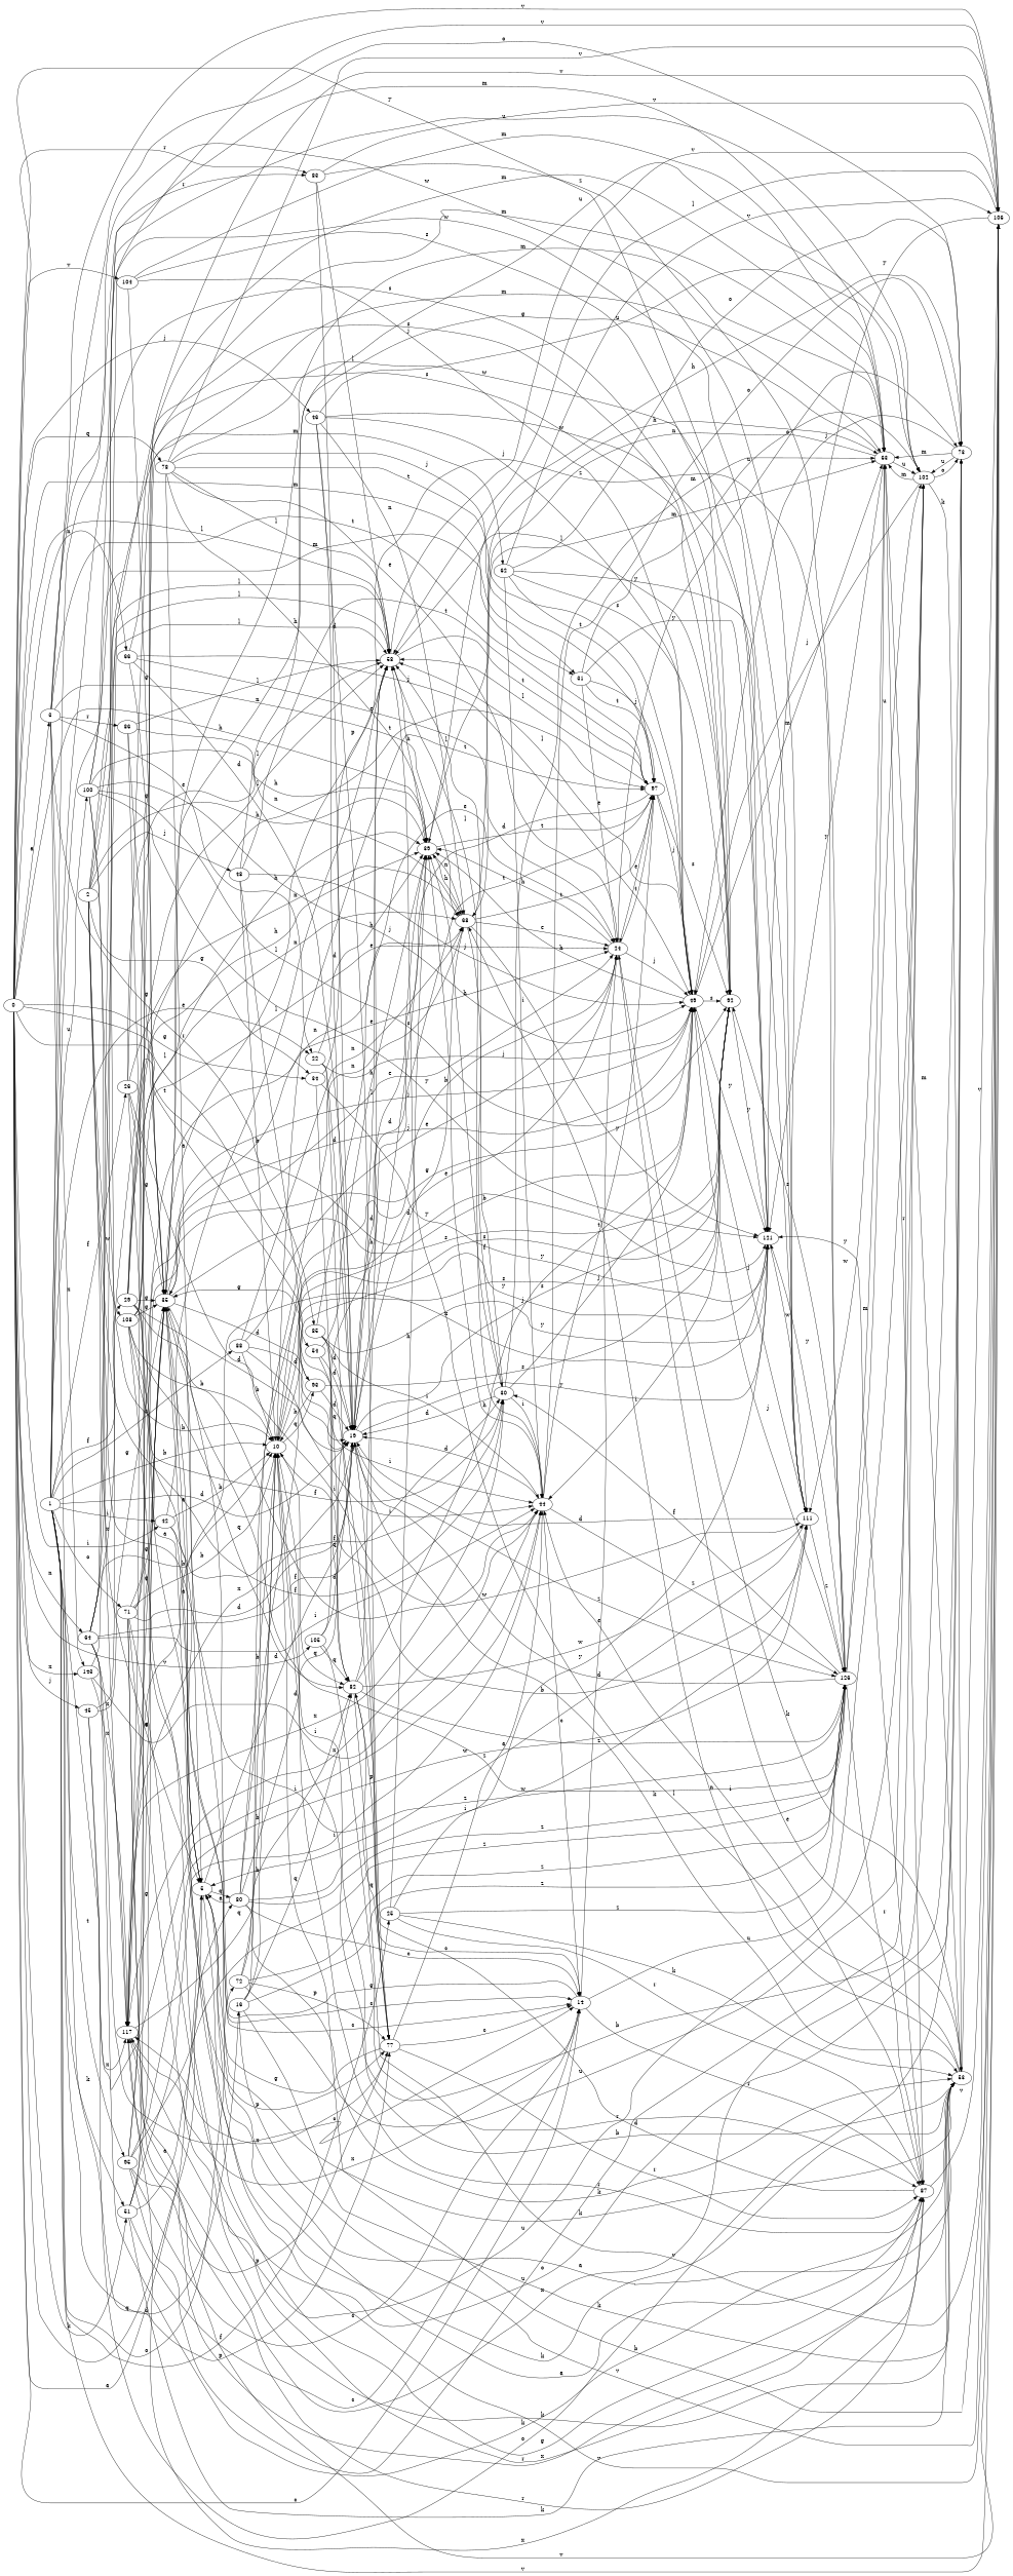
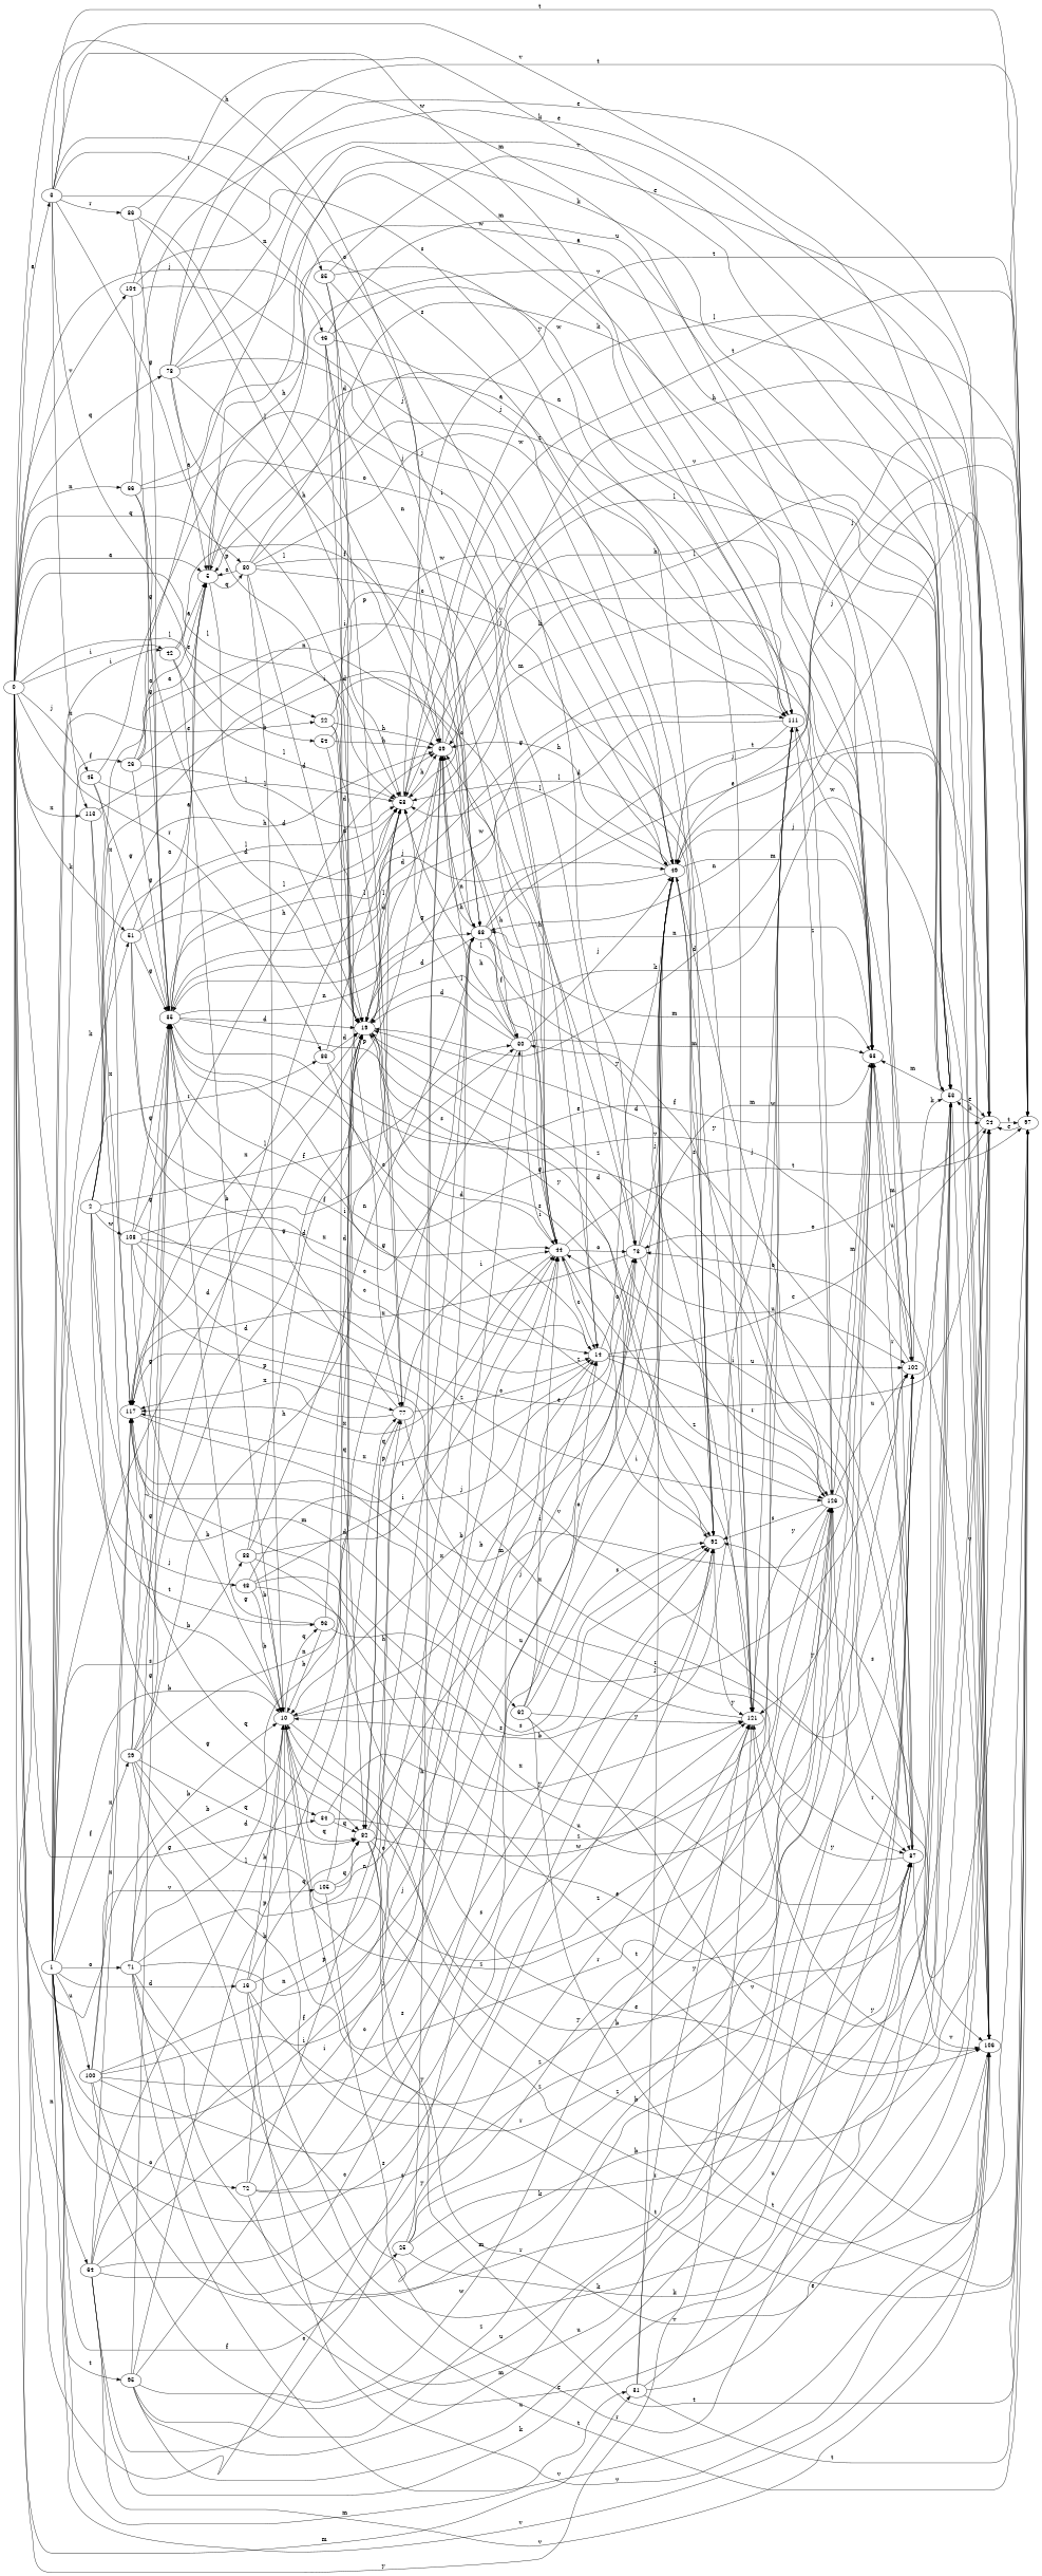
  strict digraph {
    rankdir=LR
    0
    3
    5
    14
    34
    39
    42
    45
    46
    51
    54
    58
    n13 [label=31]
    64
    66
    78
    80
    83
    93
    104
    105
-   113 [label=143]
+   113
    121
    22
    106
    111
    68
    73
    77
    85
    86
    97
    19
    53
    24
    87
    35
    102
    117
    126
    82
    63
    10
    30
    49
    44
    92
    1
    16
    25
    26
    29
    71
    72
    88
    95
    100
    2
    48
    62
    108
    0 -> 3 [label=a]
    0 -> 5 [label=a]
    0 -> 14 [label=c]
    0 -> 34 [label=g]
    0 -> 39 [label=h]
    0 -> 42 [label=i]
    0 -> 45 [label=j]
    0 -> 46 [label=j]
    0 -> 51 [label=k]
    0 -> 54 [label=l]
    0 -> 58 [label=l]
    0 -> n13 [label=m]
    0 -> 64 [label=n]
    0 -> 66 [label=n]
    0 -> 78 [label=q]
    0 -> 80 [label=q]
    0 -> 83 [label=r]
    0 -> 93 [label=t]
    0 -> 104 [label=v]
    0 -> 105 [label=v]
    0 -> 113 [label=x]
    0 -> 121 [label=y]
    3 -> 113 [label=x]
    3 -> 22 [label=e]
    3 -> 106 [label=v]
    3 -> 111 [label=w]
    3 -> 68 [label=n]
    3 -> 73 [label=o]
    3 -> 77 [label=p]
    3 -> 85 [label=r]
    3 -> 86 [label=r]
    3 -> 97 [label=t]
    5 -> 80 [label=q]
    5 -> 106 [label=v]
    5 -> 19 [label=d]
    5 -> 53 [label=k]
+   14 -> 73 [label=o]
    14 -> 24 [label=e]
    14 -> 87 [label=r]
    14 -> 35 [label=g]
    14 -> 102 [label=u]
    14 -> 117 [label=x]
    34 -> 121 [label=y]
    34 -> 126 [label=z]
    34 -> 82 [label=q]
    39 -> 68 [label=n]
    39 -> 97 [label=t]
    39 -> 19 [label=d]
    39 -> 63 [label=h]
    42 -> 5 [label=a]
    42 -> 58 [label=l]
    42 -> 10 [label=b]
    42 -> 30 [label=f]
    45 -> 58 [label=l]
    45 -> 73 [label=o]
    45 -> 35 [label=g]
    45 -> 117 [label=x]
    46 -> 111 [label=w]
    46 -> 68 [label=n]
    46 -> 77 [label=p]
    46 -> 19 [label=d]
    46 -> 102 [label=u]
    46 -> 49 [label=j]
    51 -> 5 [label=a]
    51 -> 14 [label=c]
    51 -> 53 [label=k]
    51 -> 35 [label=g]
    51 -> 49 [label=j]
    51 -> 44 [label=i]
    54 -> 14 [label=c]
    54 -> 39 [label=h]
    54 -> 19 [label=d]
    58 -> 39 [label=h]
    58 -> 106 [label=v]
    58 -> 97 [label=t]
    58 -> 19 [label=d]
    n13 -> 121 [label=y]
    n13 -> 97 [label=t]
    n13 -> 24 [label=e]
    n13 -> 102 [label=u]
    n13 -> 49 [label=j]
    64 -> 14 [label=c]
    64 -> 58 [label=l]
    64 -> 121 [label=y]
    64 -> 106 [label=v]
    64 -> 53 [label=k]
    64 -> 117 [label=x]
    64 -> 30 [label=f]
    64 -> 44 [label=i]
    64 -> 92 [label=s]
    66 -> 19 [label=d]
    66 -> 24 [label=e]
    66 -> 35 [label=g]
    66 -> 49 [label=j]
    66 -> 92 [label=s]
    78 -> 5 [label=a]
    78 -> 39 [label=h]
    78 -> 58 [label=l]
    78 -> 106 [label=v]
    78 -> 111 [label=w]
    78 -> 97 [label=t]
    78 -> 24 [label=e]
    78 -> 49 [label=j]
    80 -> 5 [label=a]
    80 -> 14 [label=c]
    80 -> 121 [label=y]
    80 -> 111 [label=w]
    80 -> 19 [label=d]
    80 -> 53 [label=k]
    80 -> 126 [label=z]
    80 -> 10 [label=b]
    83 -> 58 [label=l]
    83 -> 106 [label=v]
    83 -> 19 [label=d]
    83 -> 126 [label=z]
    93 -> 19 [label=d]
    93 -> 35 [label=g]
    93 -> 10 [label=b]
    93 -> 92 [label=s]
    104 -> 35 [label=g]
    104 -> 63 [label=m]
    104 -> 49 [label=j]
    104 -> 92 [label=s]
    105 -> 39 [label=h]
    105 -> 19 [label=d]
    105 -> 87 [label=r]
    105 -> 82 [label=q]
    113 -> 117 [label=x]
    113 -> 10 [label=b]
    113 -> 44 [label=i]
    121 -> 111 [label=w]
    121 -> 117 [label=x]
    22 -> 39 [label=h]
    22 -> 77 [label=p]
    22 -> 19 [label=d]
    22 -> 49 [label=j]
    106 -> 58 [label=l]
-   106 -> 121 [label=y]
+   121 -> 106 [label=y]
    106 -> 10 [label=b]
    111 -> 5 [label=a]
    111 -> 19 [label=d]
    111 -> 126 [label=z]
    111 -> 10 [label=b]
    111 -> 49 [label=j]
    68 -> 39 [label=h]
    68 -> 121 [label=y]
    68 -> 97 [label=t]
    68 -> 19 [label=d]
    68 -> 24 [label=e]
    68 -> 63 [label=m]
    68 -> 30 [label=f]
    73 -> 39 [label=h]
    73 -> 102 [label=u]
    73 -> 117 [label=x]
    73 -> 63 [label=m]
    73 -> 10 [label=b]
    73 -> 49 [label=j]
    77 -> 14 [label=c]
    77 -> 87 [label=r]
    77 -> 35 [label=g]
    77 -> 117 [label=x]
    77 -> 82 [label=q]
    77 -> 44 [label=i]
    85 -> 121 [label=y]
    85 -> 19 [label=d]
    85 -> 24 [label=e]
    85 -> 82 [label=q]
    85 -> 44 [label=i]
    86 -> 39 [label=h]
    86 -> 58 [label=l]
    86 -> 53 [label=k]
    86 -> 35 [label=g]
    97 -> 58 [label=l]
    97 -> 19 [label=d]
    97 -> 24 [label=e]
    97 -> 49 [label=j]
    97 -> 92 [label=s]
    19 -> 58 [label=l]
    19 -> 121 [label=y]
    19 -> 53 [label=k]
    19 -> 117 [label=x]
    19 -> 126 [label=z]
    19 -> 92 [label=s]
    53 -> 5 [label=a]
    53 -> 58 [label=l]
    53 -> 106 [label=v]
    53 -> 68 [label=n]
    53 -> 24 [label=e]
    53 -> 117 [label=x]
    53 -> 63 [label=m]
    53 -> 10 [label=b]
    24 -> 39 [label=h]
    24 -> 73 [label=o]
    24 -> 97 [label=t]
    24 -> 53 [label=k]
    24 -> 10 [label=b]
    24 -> 49 [label=j]
    87 -> 5 [label=a]
    87 -> 121 [label=y]
    87 -> 106 [label=v]
    87 -> 19 [label=d]
    87 -> 35 [label=g]
    87 -> 117 [label=x]
    87 -> 44 [label=i]
    35 -> 5 [label=a]
    35 -> 14 [label=c]
    35 -> 58 [label=l]
    35 -> 111 [label=w]
    35 -> 68 [label=n]
    35 -> 19 [label=d]
    35 -> 24 [label=e]
    35 -> 63 [label=m]
    35 -> 92 [label=s]
    102 -> 73 [label=o]
    102 -> 53 [label=k]
    102 -> 63 [label=m]
    102 -> 49 [label=j]
    117 -> 35 [label=g]
    117 -> 102 [label=u]
    117 -> 82 [label=q]
    117 -> 63 [label=m]
    126 -> 121 [label=y]
    126 -> 19 [label=d]
    126 -> 87 [label=r]
    126 -> 102 [label=u]
    126 -> 63 [label=m]
    126 -> 30 [label=f]
    126 -> 49 [label=j]
    126 -> 92 [label=s]
    82 -> 106 [label=v]
    82 -> 111 [label=w]
    82 -> 77 [label=p]
    82 -> 97 [label=t]
    82 -> 126 [label=z]
    82 -> 49 [label=j]
    63 -> 121 [label=y]
    63 -> 111 [label=w]
    63 -> 68 [label=n]
    63 -> 87 [label=r]
    63 -> 35 [label=g]
    63 -> 102 [label=u]
    10 -> 93 [label=q]
    10 -> 97 [label=t]
    10 -> 24 [label=e]
    10 -> 87 [label=r]
    10 -> 82 [label=q]
    10 -> 92 [label=s]
    30 -> 39 [label=h]
    30 -> 58 [label=l]
    30 -> 19 [label=d]
    30 -> 117 [label=x]
    30 -> 63 [label=m]
    30 -> 49 [label=j]
    30 -> 44 [label=i]
    49 -> 39 [label=h]
    49 -> 58 [label=l]
    49 -> 121 [label=y]
    49 -> 35 [label=g]
    49 -> 63 [label=m]
    49 -> 10 [label=b]
    49 -> 92 [label=s]
    44 -> 14 [label=c]
    44 -> 39 [label=h]
    44 -> 58 [label=l]
    44 -> 73 [label=o]
    44 -> 97 [label=t]
    44 -> 19 [label=d]
    44 -> 117 [label=x]
    44 -> 126 [label=z]
    92 -> 58 [label=l]
    92 -> 121 [label=y]
    92 -> 44 [label=i]
    1 -> 42 [label=i]
    1 -> 51 [label=k]
    1 -> n13 [label=m]
    1 -> 83 [label=r]
    1 -> 22 [label=e]
    1 -> 106 [label=v]
    1 -> 19 [label=d]
    1 -> 10 [label=b]
    1 -> 44 [label=i]
    1 -> 92 [label=s]
    1 -> 16 [label=d]
    1 -> 25 [label=f]
    1 -> 26 [label=f]
    1 -> 29 [label=f]
    1 -> 71 [label=o]
    1 -> 72 [label=o]
    1 -> 88 [label=s]
    1 -> 95 [label=t]
    1 -> 100 [label=u]
    16 -> 106 [label=v]
    16 -> 68 [label=n]
    16 -> 53 [label=k]
    16 -> 126 [label=z]
    16 -> 82 [label=q]
    16 -> 10 [label=b]
    25 -> 39 [label=h]
    25 -> 121 [label=y]
    25 -> 53 [label=k]
    25 -> 87 [label=r]
    25 -> 126 [label=z]
    26 -> 5 [label=a]
    26 -> 58 [label=l]
    26 -> 68 [label=n]
    26 -> 35 [label=g]
    26 -> 63 [label=m]
    26 -> 44 [label=i]
    29 -> 39 [label=h]
    29 -> 58 [label=l]
    29 -> 68 [label=n]
    29 -> 97 [label=t]
    29 -> 19 [label=d]
    29 -> 87 [label=r]
    29 -> 35 [label=g]
    29 -> 126 [label=z]
    29 -> 82 [label=q]
    71 -> 106 [label=v]
    71 -> 73 [label=o]
    71 -> 19 [label=d]
    71 -> 53 [label=k]
    71 -> 24 [label=e]
    71 -> 87 [label=r]
    71 -> 35 [label=g]
    71 -> 10 [label=b]
    71 -> 49 [label=j]
    72 -> 77 [label=p]
    72 -> 102 [label=u]
    72 -> 126 [label=z]
    72 -> 10 [label=b]
    72 -> 92 [label=s]
    88 -> 68 [label=n]
    88 -> 19 [label=d]
    88 -> 24 [label=e]
    88 -> 10 [label=b]
    88 -> 44 [label=i]
    95 -> 14 [label=c]
    95 -> 111 [label=w]
    95 -> 77 [label=p]
    95 -> 35 [label=g]
    95 -> 102 [label=u]
    95 -> 126 [label=z]
    95 -> 63 [label=m]
    100 -> 121 [label=y]
    100 -> 68 [label=n]
    100 -> 102 [label=u]
    100 -> 117 [label=x]
    100 -> 63 [label=m]
    100 -> 10 [label=b]
    100 -> 49 [label=j]
    100 -> 92 [label=s]
    2 -> 5 [label=a]
    2 -> 34 [label=g]
    2 -> 39 [label=h]
    2 -> 58 [label=l]
    2 -> 111 [label=w]
    2 -> 126 [label=z]
    2 -> 30 [label=f]
    2 -> 48 [label=j]
    2 -> 62 [label=m]
    2 -> 108 [label=w]
    48 -> 97 [label=t]
    48 -> 102 [label=u]
    48 -> 10 [label=b]
    48 -> 49 [label=j]
    48 -> 44 [label=i]
    62 -> 121 [label=y]
    62 -> 106 [label=v]
    62 -> 73 [label=o]
    62 -> 97 [label=t]
    62 -> 44 [label=i]
    62 -> 92 [label=s]
    108 -> 14 [label=c]
    108 -> 39 [label=h]
    108 -> 106 [label=v]
    108 -> 77 [label=p]
    108 -> 24 [label=e]
    108 -> 35 [label=g]
    108 -> 10 [label=b]
    108 -> 30 [label=f]
  }
